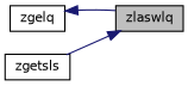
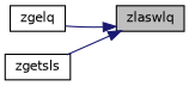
  digraph {
    rankdir=RL
    node [color=black fillcolor=white fontname=Helvetica fontsize=10 shape=record style=filled]
    edge [color=midnightblue dir=back fontname=Helvetica fontsize=10 labelfontname=Helvetica labelfontsize=10 style=solid]
    n1 [fillcolor=grey75 fontcolor=black height=0.2 label=zlaswlq width=0.4]
    n2 [height=0.2 label=zgelq width=0.4]
    n3 [height=0.2 label=zgetsls width=0.4]
-   n2 -> n1
+   n1 -> n2
    n1 -> n3
  }
